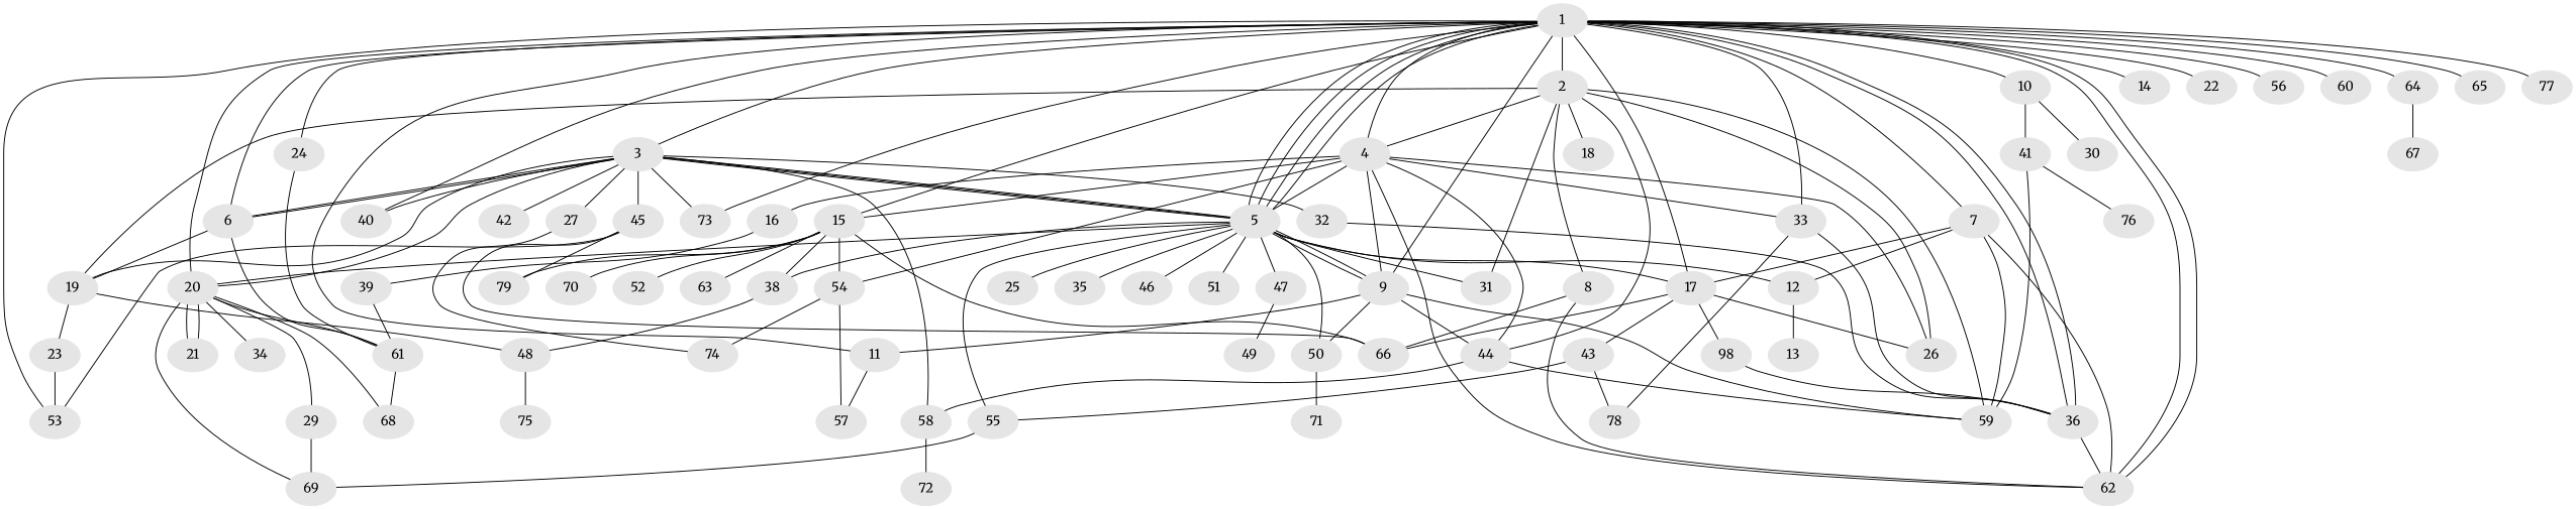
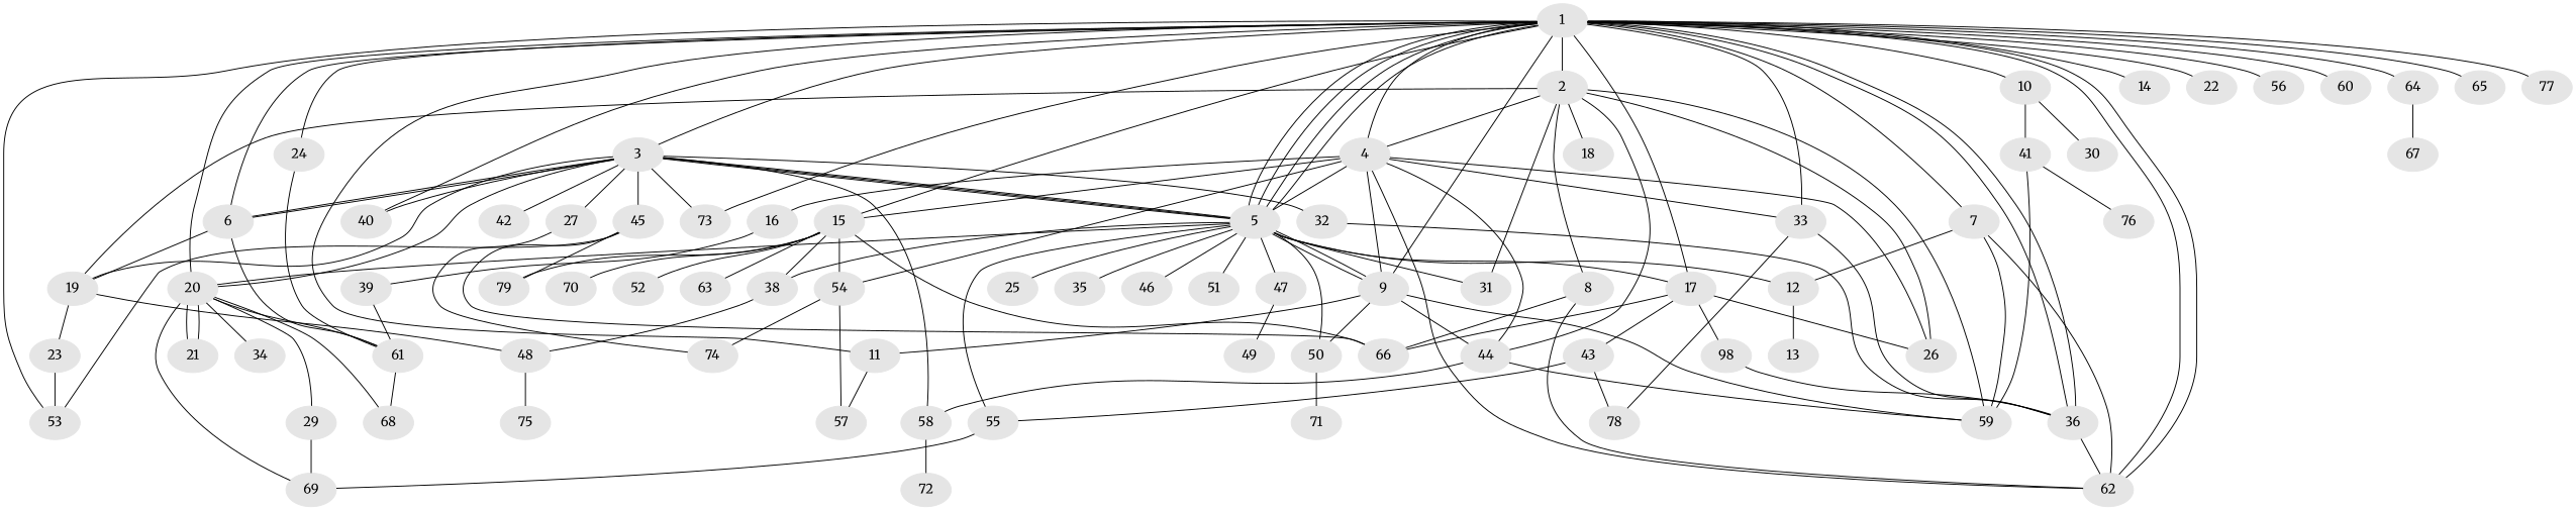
  graph {
    fontname=Merriweather
    node [color=gray90 fontname=Merriweather style=filled]
    edge [fontname=Merriweather]
    1
    2
    3
    4
    5
    6
    7
    9
    10
    11
    14
    15
    17
    20
    22
    24
    33
    36
    40
    53
    56
    60
    62
    64
    65
    73
    77
    8
    18
    19
    26
    31
    44
    59
    27
    32
    42
    45
    58
    16
    54
    12
    25
    35
    38
    46
    47
    50
    51
    55
    61
    30
    41
    57
    66
    52
    63
    70
    79
    n60 [label=98]
    43
    21
    29
    34
    68
    69
    78
    67
    23
    48
    74
    72
    39
    13
    49
    71
    76
    75
    1 -- 2
    1 -- 3
    1 -- 4
    1 -- 5
    1 -- 5
    1 -- 5
    1 -- 5
    1 -- 6
    1 -- 7
    1 -- 9
    1 -- 10
    1 -- 11
    1 -- 14
    1 -- 15
    1 -- 17
    1 -- 20
    1 -- 22
    1 -- 24
    1 -- 33
    1 -- 36
    1 -- 36
    1 -- 40
    1 -- 53
    1 -- 56
    1 -- 60
    1 -- 62
    1 -- 62
    1 -- 64
    1 -- 65
    1 -- 73
    1 -- 77
    2 -- 4
    2 -- 8
    2 -- 18
    2 -- 19
    2 -- 26
    2 -- 31
    2 -- 44
    2 -- 59
    3 -- 5
    3 -- 5
    3 -- 5
    3 -- 6
    3 -- 6
    3 -- 20
    3 -- 40
    3 -- 73
    3 -- 19
    3 -- 27
    3 -- 32
    3 -- 42
    3 -- 45
    3 -- 58
    4 -- 5
    4 -- 9
    4 -- 15
    4 -- 33
    4 -- 62
    4 -- 26
    4 -- 44
    4 -- 16
    4 -- 54
    5 -- 9
    5 -- 9
    5 -- 17
    5 -- 20
    5 -- 31
    5 -- 12
    5 -- 25
    5 -- 35
    5 -- 38
    5 -- 46
    5 -- 47
    5 -- 50
    5 -- 51
    5 -- 55
    6 -- 19
    6 -- 61
-   7 -- 17
    7 -- 62
    7 -- 59
    7 -- 12
    9 -- 11
    9 -- 44
    9 -- 59
    9 -- 50
    10 -- 30
    10 -- 41
    11 -- 57
    15 -- 54
    15 -- 38
    15 -- 66
    15 -- 52
    15 -- 63
    15 -- 70
    15 -- 79
    17 -- 26
    17 -- 66
    17 -- n60
    17 -- 43
    20 -- 61
    20 -- 21
    20 -- 21
    20 -- 29
    20 -- 34
    20 -- 68
    20 -- 69
    24 -- 61
    33 -- 36
    33 -- 78
    36 -- 62
    64 -- 67
    8 -- 62
    8 -- 66
    19 -- 23
    19 -- 48
    44 -- 59
    44 -- 58
    27 -- 74
    32 -- 36
    45 -- 53
    45 -- 66
    45 -- 79
    58 -- 72
    16 -- 39
    54 -- 57
    54 -- 74
    12 -- 13
    38 -- 48
    47 -- 49
    50 -- 71
    55 -- 69
    61 -- 68
    41 -- 59
    41 -- 76
    n60 -- 36
    43 -- 55
    43 -- 78
    29 -- 69
    23 -- 53
    48 -- 75
    39 -- 61
  }
